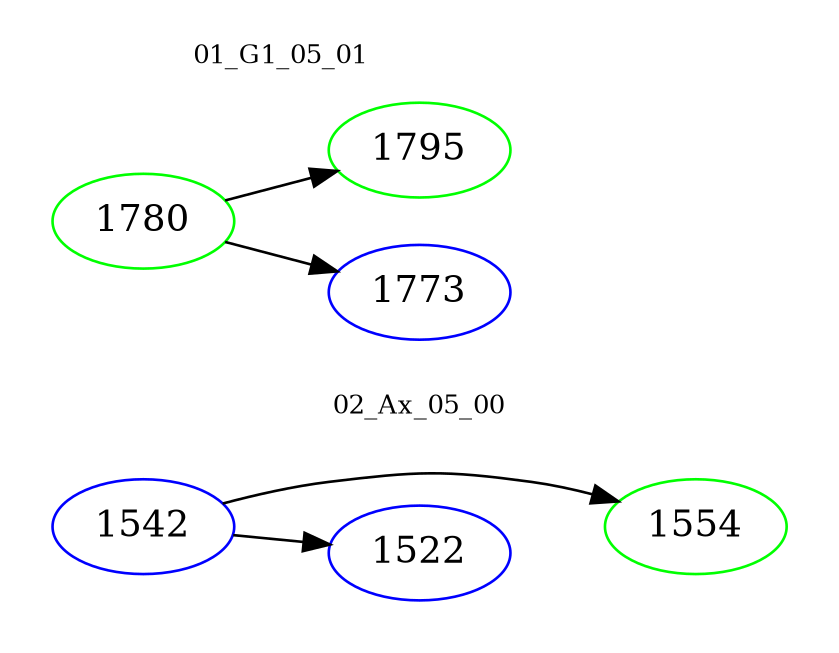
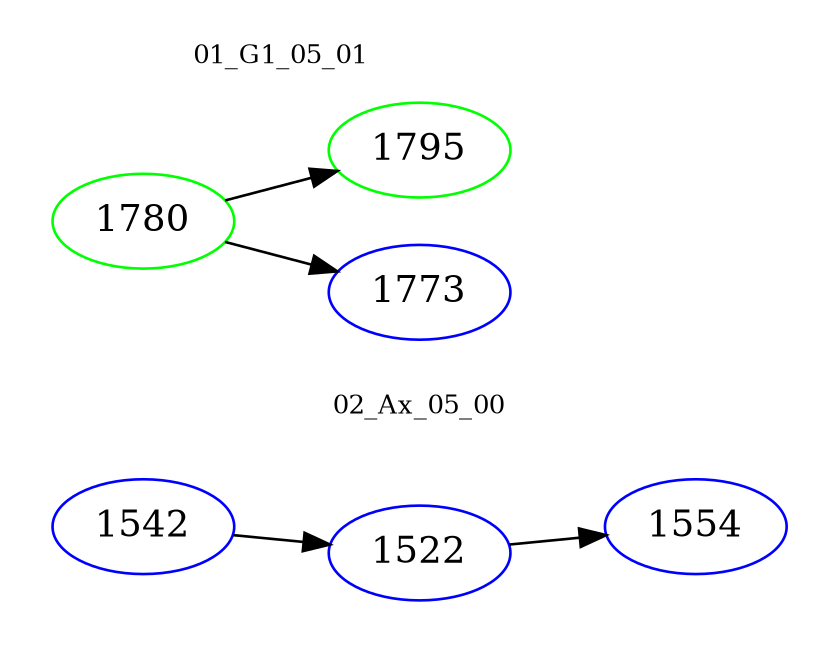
  digraph {
    rankdir=LR
    node [color=blue]
    edge [color=black]
    n1 [label=1542]
    n2 [label=1522]
-   n3 [color=green label=1554]
+   n3 [label=1554]
    n4 [color=green label=1780]
    n5 [label=1773]
    n6 [color=green label=1795]
    subgraph cluster_1 {
      color=white
      fontsize=10
      label="02_Ax_05_00"
      n1
      n2
      n3
    }
    subgraph cluster_2 {
      color=white
      fontsize=10
      label="01_G1_05_01"
      n4
      n5
      n6
    }
    n1 -> n2
-   n1 -> n3
+   n2 -> n3
    n4 -> n5
    n4 -> n6
  }
